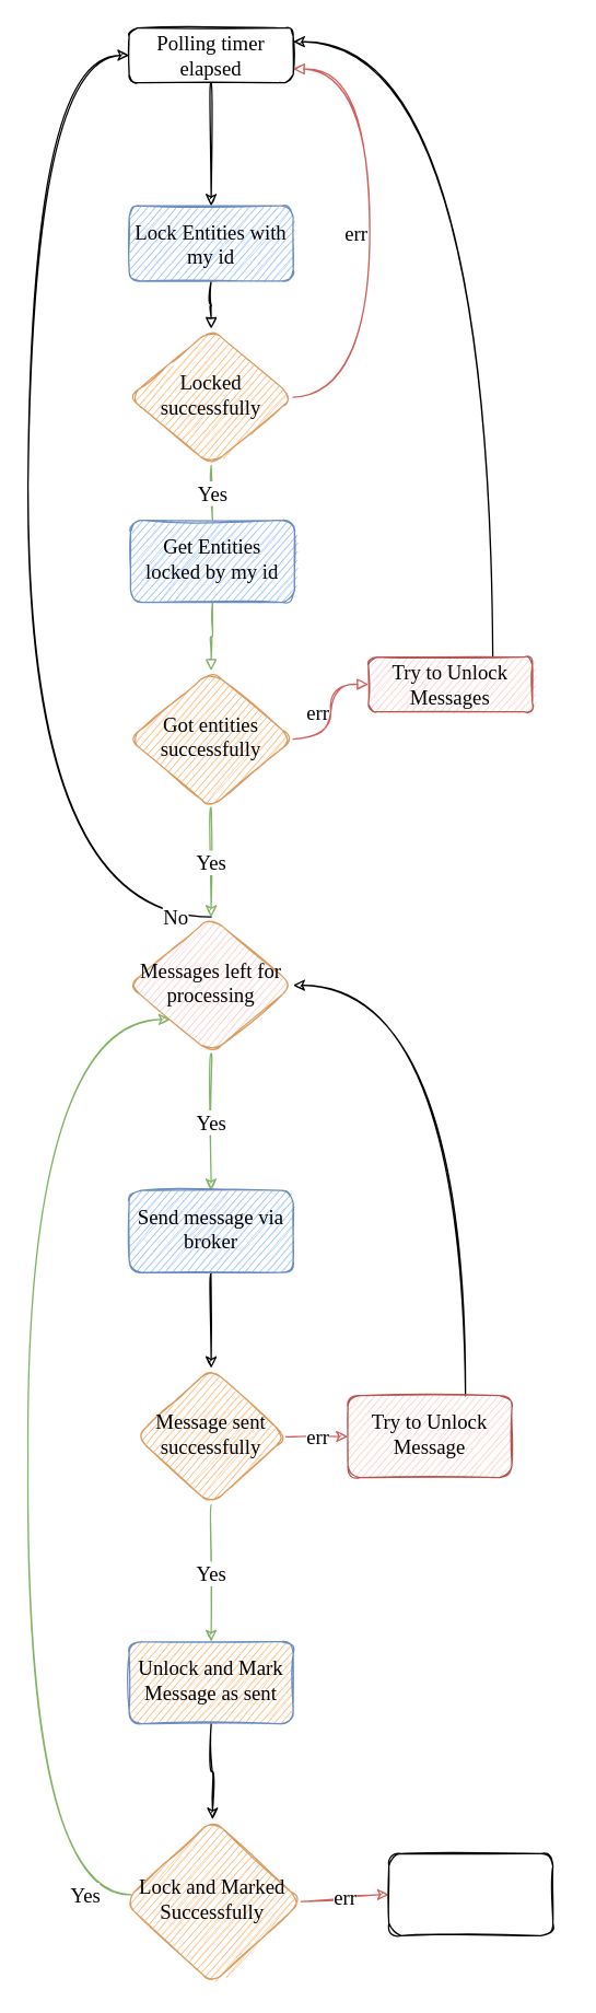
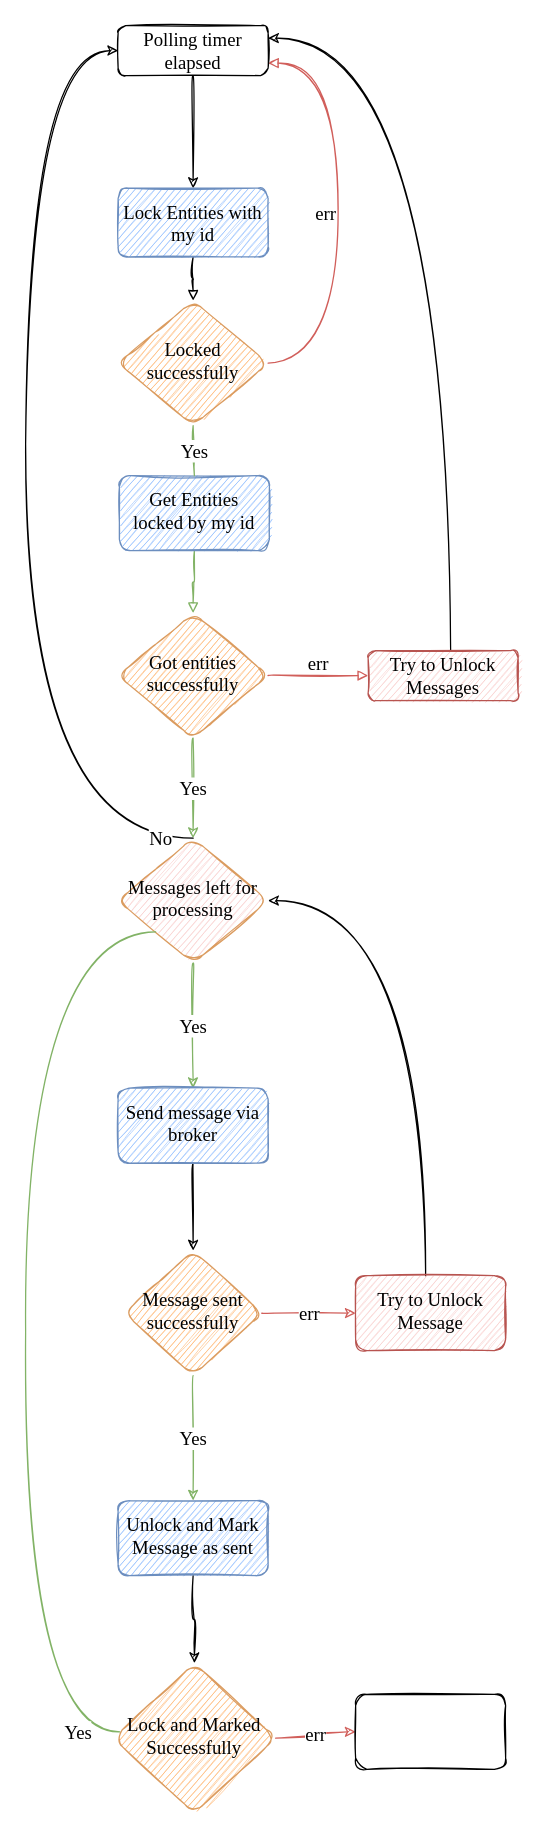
  <mxCell id="0" />
  <mxCell id="1" parent="0" />
  <mxCell id="2" value="" style="html=1;jettySize=auto;orthogonalLoop=1;fontSize=15;endArrow=block;endFill=0;strokeWidth=1;shadow=0;labelBackgroundColor=none;edgeStyle=orthogonalEdgeStyle;fontFamily=Kalam;sketch=1;fontStyle=0;curved=1;" parent="1" source="3" target="6" edge="1"><mxGeometry relative="1" as="geometry" /></mxCell>
  <mxCell id="3" value="Lock Entities with my id" style="whiteSpace=wrap;html=1;fontSize=15;glass=0;strokeWidth=1;shadow=0;fontFamily=Kalam;sketch=1;rounded=1;fontStyle=0;fillColor=#90BEFF;strokeColor=#6C8EBF;" parent="1" vertex="1"><mxGeometry x="94" y="150" width="120" height="55" as="geometry" /></mxCell>
  <mxCell id="4" value="" style="html=1;jettySize=auto;orthogonalLoop=1;fontSize=15;endArrow=block;endFill=0;strokeWidth=1;shadow=0;labelBackgroundColor=default;edgeStyle=orthogonalEdgeStyle;exitX=0.5;exitY=1;exitDx=0;exitDy=0;fontFamily=Kalam;sketch=1;fontStyle=0;curved=1;fillColor=#d5e8d4;strokeColor=#82b366;startArrow=none;" parent="1" source="31" target="9" edge="1"><mxGeometry relative="1" as="geometry"><mxPoint as="offset" /><mxPoint x="154" y="410" as="sourcePoint" /></mxGeometry></mxCell>
  <mxCell id="5" value="err" style="edgeStyle=orthogonalEdgeStyle;html=1;jettySize=auto;orthogonalLoop=1;fontSize=15;endArrow=block;endFill=0;strokeWidth=1;shadow=0;labelBackgroundColor=none;entryX=1;entryY=0.75;entryDx=0;entryDy=0;fontFamily=Kalam;sketch=1;fontStyle=0;curved=1;fillColor=#f8cecc;strokeColor=#D15F5B;" parent="1" source="6" target="13" edge="1"><mxGeometry y="10" relative="1" as="geometry"><mxPoint as="offset" /><mxPoint x="294" y="290" as="targetPoint" /><Array as="points"><mxPoint x="270" y="290" /><mxPoint x="270" y="50" /></Array></mxGeometry></mxCell>
  <mxCell id="6" value="Locked successfully" style="rhombus;whiteSpace=wrap;html=1;shadow=0;fontFamily=Kalam;fontSize=15;align=center;strokeWidth=1;spacing=6;spacingTop=-4;sketch=1;rounded=1;fontStyle=0;fillColor=#FFB570;strokeColor=#DB9C60;" parent="1" vertex="1"><mxGeometry x="94" y="240" width="120" height="100" as="geometry" /></mxCell>
  <mxCell id="7" value="err" style="edgeStyle=orthogonalEdgeStyle;html=1;jettySize=auto;orthogonalLoop=1;fontSize=15;endArrow=block;endFill=0;strokeWidth=1;shadow=0;labelBackgroundColor=none;fontFamily=Kalam;sketch=1;fontStyle=0;curved=1;fillColor=#f8cecc;strokeColor=#D15F5B;" parent="1" source="9" target="11" edge="1"><mxGeometry y="10" relative="1" as="geometry"><mxPoint as="offset" /></mxGeometry></mxCell>
  <mxCell id="8" value="Yes" style="edgeStyle=orthogonalEdgeStyle;orthogonalLoop=1;jettySize=auto;html=1;fontFamily=Kalam;sketch=1;fontSize=15;fontStyle=0;curved=1;fillColor=#d5e8d4;strokeColor=#82b366;" edge="1" parent="1" source="9" target="16"><mxGeometry relative="1" as="geometry" /></mxCell>
  <mxCell id="9" value="Got entities successfully" style="rhombus;whiteSpace=wrap;html=1;shadow=0;fontFamily=Kalam;fontSize=15;align=center;strokeWidth=1;spacing=6;spacingTop=-4;sketch=1;rounded=1;fontStyle=0;fillColor=#FFB570;strokeColor=#DB9C60;" parent="1" vertex="1"><mxGeometry x="94" y="490" width="120" height="100" as="geometry" /></mxCell>
  <mxCell id="10" style="edgeStyle=orthogonalEdgeStyle;orthogonalLoop=1;jettySize=auto;html=1;entryX=1;entryY=0.25;entryDx=0;entryDy=0;labelBackgroundColor=default;fontFamily=Kalam;sketch=1;fontSize=15;fontStyle=0;curved=1;" edge="1" parent="1" source="11" target="13"><mxGeometry relative="1" as="geometry"><Array as="points"><mxPoint x="360" y="30" /></Array></mxGeometry></mxCell>
- <mxCell id="11" value="Try to Unlock Messages" style="whiteSpace=wrap;html=1;fontSize=15;glass=0;strokeWidth=1;shadow=0;fontFamily=Kalam;sketch=1;rounded=1;fontStyle=0;fillColor=#f8cecc;strokeColor=#b85450;" parent="1" vertex="1"><mxGeometry x="269" y="480" width="120" height="40" as="geometry" /></mxCell>
+ <mxCell id="11" value="Try to Unlock Messages" style="whiteSpace=wrap;html=1;fontSize=15;glass=0;strokeWidth=1;shadow=0;fontFamily=Kalam;sketch=1;rounded=1;fontStyle=0;fillColor=#f8cecc;strokeColor=#b85450;" parent="1" vertex="1"><mxGeometry x="294" y="520" width="120" height="40" as="geometry" /></mxCell>
  <mxCell id="12" style="edgeStyle=orthogonalEdgeStyle;orthogonalLoop=1;jettySize=auto;html=1;entryX=0.5;entryY=0;entryDx=0;entryDy=0;fontFamily=Kalam;sketch=1;fontSize=15;fontStyle=0;curved=1;" edge="1" parent="1" source="13" target="3"><mxGeometry relative="1" as="geometry" /></mxCell>
  <mxCell id="13" value="Polling timer elapsed" style="whiteSpace=wrap;html=1;fontSize=15;glass=0;strokeWidth=1;shadow=0;fontFamily=Kalam;sketch=1;rounded=1;fontStyle=0" vertex="1" parent="1"><mxGeometry x="94" y="20" width="120" height="40" as="geometry" /></mxCell>
  <mxCell id="14" value="No" style="edgeStyle=orthogonalEdgeStyle;orthogonalLoop=1;jettySize=auto;html=1;entryX=0;entryY=0.5;entryDx=0;entryDy=0;fontFamily=Kalam;sketch=1;fontSize=15;fontStyle=0;curved=1;" edge="1" parent="1" source="16" target="13"><mxGeometry x="-0.938" relative="1" as="geometry"><mxPoint x="-30" y="310" as="targetPoint" /><Array as="points"><mxPoint x="20" y="670" /><mxPoint x="20" y="40" /></Array><mxPoint as="offset" /></mxGeometry></mxCell>
  <mxCell id="15" value="Yes" style="edgeStyle=orthogonalEdgeStyle;orthogonalLoop=1;jettySize=auto;html=1;fontFamily=Kalam;sketch=1;fontSize=15;fontStyle=0;curved=1;fillColor=#d5e8d4;strokeColor=#82b366;" edge="1" parent="1" source="16" target="18"><mxGeometry relative="1" as="geometry" /></mxCell>
  <mxCell id="16" value="Messages left for&lt;br style=&quot;font-size: 15px;&quot;&gt;processing" style="rhombus;whiteSpace=wrap;html=1;shadow=0;fontFamily=Kalam;fontSize=15;align=center;strokeWidth=1;spacing=6;spacingTop=-4;sketch=1;rounded=1;fontStyle=0;fillColor=#f8cecc;strokeColor=#DB9C60;" vertex="1" parent="1"><mxGeometry x="94" y="670" width="120" height="100" as="geometry" /></mxCell>
  <mxCell id="17" value="" style="edgeStyle=orthogonalEdgeStyle;orthogonalLoop=1;jettySize=auto;html=1;labelBackgroundColor=default;fontFamily=Kalam;sketch=1;fontSize=15;fontStyle=0;curved=1;" edge="1" parent="1" source="18" target="21"><mxGeometry relative="1" as="geometry" /></mxCell>
  <mxCell id="18" value="Send message via broker" style="whiteSpace=wrap;html=1;shadow=0;strokeWidth=1;spacing=6;spacingTop=-4;fontFamily=Kalam;sketch=1;rounded=1;fontSize=15;fontStyle=0;fillColor=#90BEFF;strokeColor=#6C8EBF;" vertex="1" parent="1"><mxGeometry x="94" y="870" width="120" height="60" as="geometry" /></mxCell>
  <mxCell id="19" value="err" style="edgeStyle=orthogonalEdgeStyle;orthogonalLoop=1;jettySize=auto;html=1;labelBackgroundColor=default;fontFamily=Kalam;sketch=1;fontSize=15;fontStyle=0;curved=1;fillColor=#f8cecc;strokeColor=#D15F5B;" edge="1" parent="1" source="21" target="23"><mxGeometry relative="1" as="geometry" /></mxCell>
  <mxCell id="20" value="Yes" style="edgeStyle=orthogonalEdgeStyle;orthogonalLoop=1;jettySize=auto;html=1;labelBackgroundColor=default;fontFamily=Kalam;sketch=1;fontSize=15;fontStyle=0;curved=1;fillColor=#d5e8d4;strokeColor=#82b366;" edge="1" parent="1" source="21" target="25"><mxGeometry relative="1" as="geometry" /></mxCell>
  <mxCell id="21" value="Message sent&lt;br style=&quot;font-size: 15px;&quot;&gt;successfully" style="rhombus;whiteSpace=wrap;html=1;shadow=0;strokeWidth=1;spacing=6;spacingTop=-4;fontFamily=Kalam;sketch=1;rounded=1;fontSize=15;fontStyle=0;fillColor=#FFB570;strokeColor=#DB9C60;" vertex="1" parent="1"><mxGeometry x="99" y="1000" width="110" height="100" as="geometry" /></mxCell>
  <mxCell id="22" style="edgeStyle=orthogonalEdgeStyle;orthogonalLoop=1;jettySize=auto;html=1;entryX=1;entryY=0.5;entryDx=0;entryDy=0;labelBackgroundColor=default;fontFamily=Kalam;sketch=1;fontSize=15;fontStyle=0;curved=1;" edge="1" parent="1" source="23" target="16"><mxGeometry relative="1" as="geometry"><Array as="points"><mxPoint x="340" y="720" /></Array></mxGeometry></mxCell>
- <mxCell id="23" value="Try to Unlock Message" style="whiteSpace=wrap;html=1;shadow=0;strokeWidth=1;spacing=6;spacingTop=-4;fontFamily=Kalam;sketch=1;rounded=1;fontSize=15;fontStyle=0;fillColor=#f8cecc;strokeColor=#b85450;" vertex="1" parent="1"><mxGeometry x="254" y="1020" width="120" height="60" as="geometry" /></mxCell>
+ <mxCell id="23" value="Try to Unlock Message" style="whiteSpace=wrap;html=1;shadow=0;strokeWidth=1;spacing=6;spacingTop=-4;fontFamily=Kalam;sketch=1;rounded=1;fontSize=15;fontStyle=0;fillColor=#f8cecc;strokeColor=#b85450;" vertex="1" parent="1"><mxGeometry x="284" y="1020" width="120" height="60" as="geometry" /></mxCell>
  <mxCell id="24" value="" style="edgeStyle=orthogonalEdgeStyle;orthogonalLoop=1;jettySize=auto;html=1;labelBackgroundColor=default;fontFamily=Kalam;sketch=1;fontSize=15;fontStyle=0;curved=1;" edge="1" parent="1" source="25" target="29"><mxGeometry relative="1" as="geometry" /></mxCell>
- <mxCell id="25" value="Unlock and Mark Message as sent" style="whiteSpace=wrap;html=1;shadow=0;strokeWidth=1;spacing=6;spacingTop=-4;fontFamily=Kalam;sketch=1;rounded=1;fontSize=15;fontStyle=0;fillColor=#ffb570;strokeColor=#6C8EBF;" vertex="1" parent="1"><mxGeometry x="94" y="1200" width="120" height="60" as="geometry" /></mxCell>
+ <mxCell id="25" value="Unlock and Mark Message as sent" style="whiteSpace=wrap;html=1;shadow=0;strokeWidth=1;spacing=6;spacingTop=-4;fontFamily=Kalam;sketch=1;rounded=1;fontSize=15;fontStyle=0;fillColor=#90BEFF;strokeColor=#6C8EBF;" vertex="1" parent="1"><mxGeometry x="94" y="1200" width="120" height="60" as="geometry" /></mxCell>
  <mxCell id="26" value="err" style="edgeStyle=orthogonalEdgeStyle;orthogonalLoop=1;jettySize=auto;html=1;labelBackgroundColor=default;fontFamily=Kalam;sketch=1;fontSize=15;fontStyle=0;curved=1;fillColor=#f8cecc;strokeColor=#D15F5B;" edge="1" parent="1" source="29" target="30"><mxGeometry relative="1" as="geometry" /></mxCell>
- <mxCell id="27" style="edgeStyle=orthogonalEdgeStyle;orthogonalLoop=1;jettySize=auto;html=1;entryX=0;entryY=1;entryDx=0;entryDy=0;labelBackgroundColor=default;fontFamily=Kalam;sketch=1;fontSize=15;fontStyle=0;curved=1;fillColor=#d5e8d4;strokeColor=#82b366;" edge="1" parent="1" source="29" target="16"><mxGeometry relative="1" as="geometry"><Array as="points"><mxPoint x="20" y="1385" /><mxPoint x="20" y="745" /></Array></mxGeometry></mxCell>
+ <mxCell id="27" style="edgeStyle=orthogonalEdgeStyle;orthogonalLoop=1;jettySize=auto;html=1;entryX=0;entryY=1;entryDx=0;entryDy=0;labelBackgroundColor=default;fontFamily=Kalam;sketch=1;fontSize=15;fontStyle=0;curved=1;fillColor=#d5e8d4;strokeColor=#82b366;endArrow=none;" edge="1" parent="1" source="29" target="16"><mxGeometry relative="1" as="geometry"><Array as="points"><mxPoint x="20" y="1385" /><mxPoint x="20" y="745" /></Array></mxGeometry></mxCell>
  <mxCell id="28" value="Yes" style="edgeLabel;html=1;align=center;verticalAlign=middle;resizable=0;points=[];fontFamily=Kalam;sketch=1;rounded=1;fontSize=15;fontStyle=0" vertex="1" connectable="0" parent="27"><mxGeometry x="-0.917" y="-1" relative="1" as="geometry"><mxPoint as="offset" /></mxGeometry></mxCell>
  <mxCell id="29" value="Lock and Marked Successfully" style="rhombus;whiteSpace=wrap;html=1;shadow=0;strokeWidth=1;spacing=6;spacingTop=-4;fontFamily=Kalam;sketch=1;rounded=1;fontSize=15;fontStyle=0;fillColor=#FFB570;strokeColor=#DB9C60;" vertex="1" parent="1"><mxGeometry x="90" y="1330" width="130" height="120" as="geometry" /></mxCell>
  <mxCell id="30" value="" style="whiteSpace=wrap;html=1;shadow=0;strokeWidth=1;spacing=6;spacingTop=-4;fontFamily=Kalam;sketch=1;rounded=1;fontSize=15;fontStyle=0" vertex="1" parent="1"><mxGeometry x="284" y="1355" width="120" height="60" as="geometry" /></mxCell>
  <mxCell id="31" value="Get Entities locked by my id" style="whiteSpace=wrap;html=1;shadow=0;strokeWidth=1;spacing=6;spacingTop=-4;fontFamily=Kalam;sketch=1;rounded=1;fontSize=15;fontStyle=0;fillColor=#90BEFF;strokeColor=#6C8EBF;" vertex="1" parent="1"><mxGeometry x="95" y="380" width="120" height="60" as="geometry" /></mxCell>
  <mxCell id="32" value="Yes" style="html=1;jettySize=auto;orthogonalLoop=1;fontSize=15;endArrow=none;endFill=0;strokeWidth=1;shadow=0;labelBackgroundColor=default;edgeStyle=orthogonalEdgeStyle;exitX=0.5;exitY=1;exitDx=0;exitDy=0;fontFamily=Kalam;sketch=1;fontStyle=0;curved=1;fillColor=#d5e8d4;strokeColor=#82b366;entryX=0.5;entryY=0;entryDx=0;entryDy=0;" edge="1" parent="1" source="6" target="31"><mxGeometry relative="1" as="geometry"><mxPoint as="offset" /><mxPoint x="154" y="340" as="sourcePoint" /><mxPoint x="220" y="350" as="targetPoint" /></mxGeometry></mxCell>
